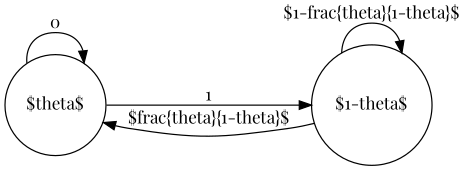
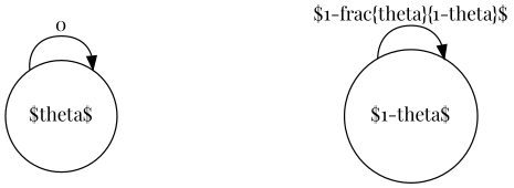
  digraph {
    rankdir=LR
    fontname="Playfair Display"
    node [shape=circle fontname="Playfair Display"]
    edge [lblstyle="font=\small" fontname="Playfair Display"]
    n1 [label="$\theta$"]
    n2 [label="$1-\theta$"]
    n1 -> n1 [label=0]
-   n1 -> n2 [label=1]
-   n2 -> n1 [label="$\frac{\theta}{1-\theta}$" lblstyle="font=\normalsize"]
    n2 -> n2 [label="$1-\frac{\theta}{1-\theta}$" lblstyle="font=\normalsize"]
  }
